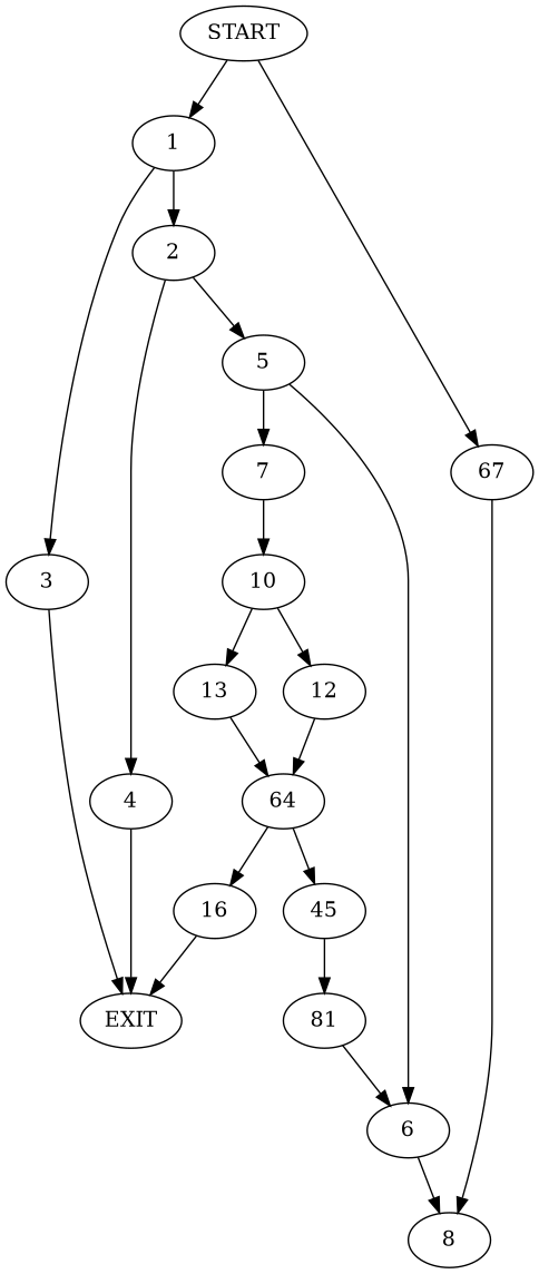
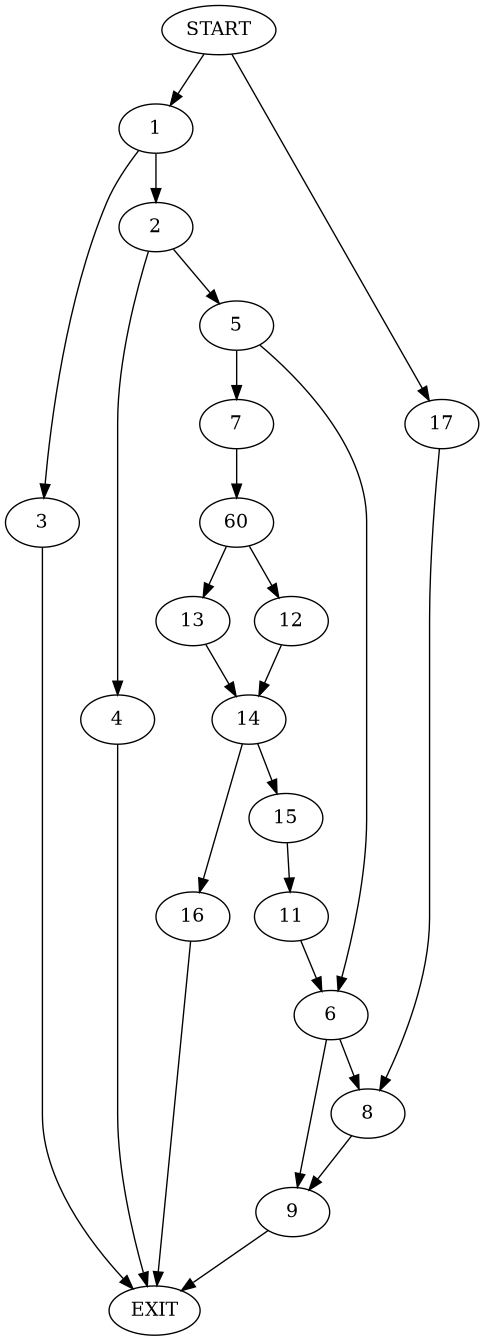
  digraph {
    n1 [label=START]
    1
-   17 [label=67]
+   17
    2
    3
    8
    n7 [label=EXIT]
    4
    5
    6
    7
-   10
+   9
+   10 [label=60]
    12
    13
-   11 [label=81]
-   14 [label=64]
-   15 [label=45]
+   11
+   14
+   15
    16
    n1 -> 1
    n1 -> 17
    1 -> 2
    1 -> 3
    17 -> 8
    2 -> 4
    2 -> 5
    3 -> n7
+   8 -> 9
    4 -> n7
    5 -> 6
    5 -> 7
    6 -> 8
+   6 -> 9
    7 -> 10
+   9 -> n7
    10 -> 12
    10 -> 13
    12 -> 14
    13 -> 14
    11 -> 6
    14 -> 15
    14 -> 16
    15 -> 11
    16 -> n7
  }
